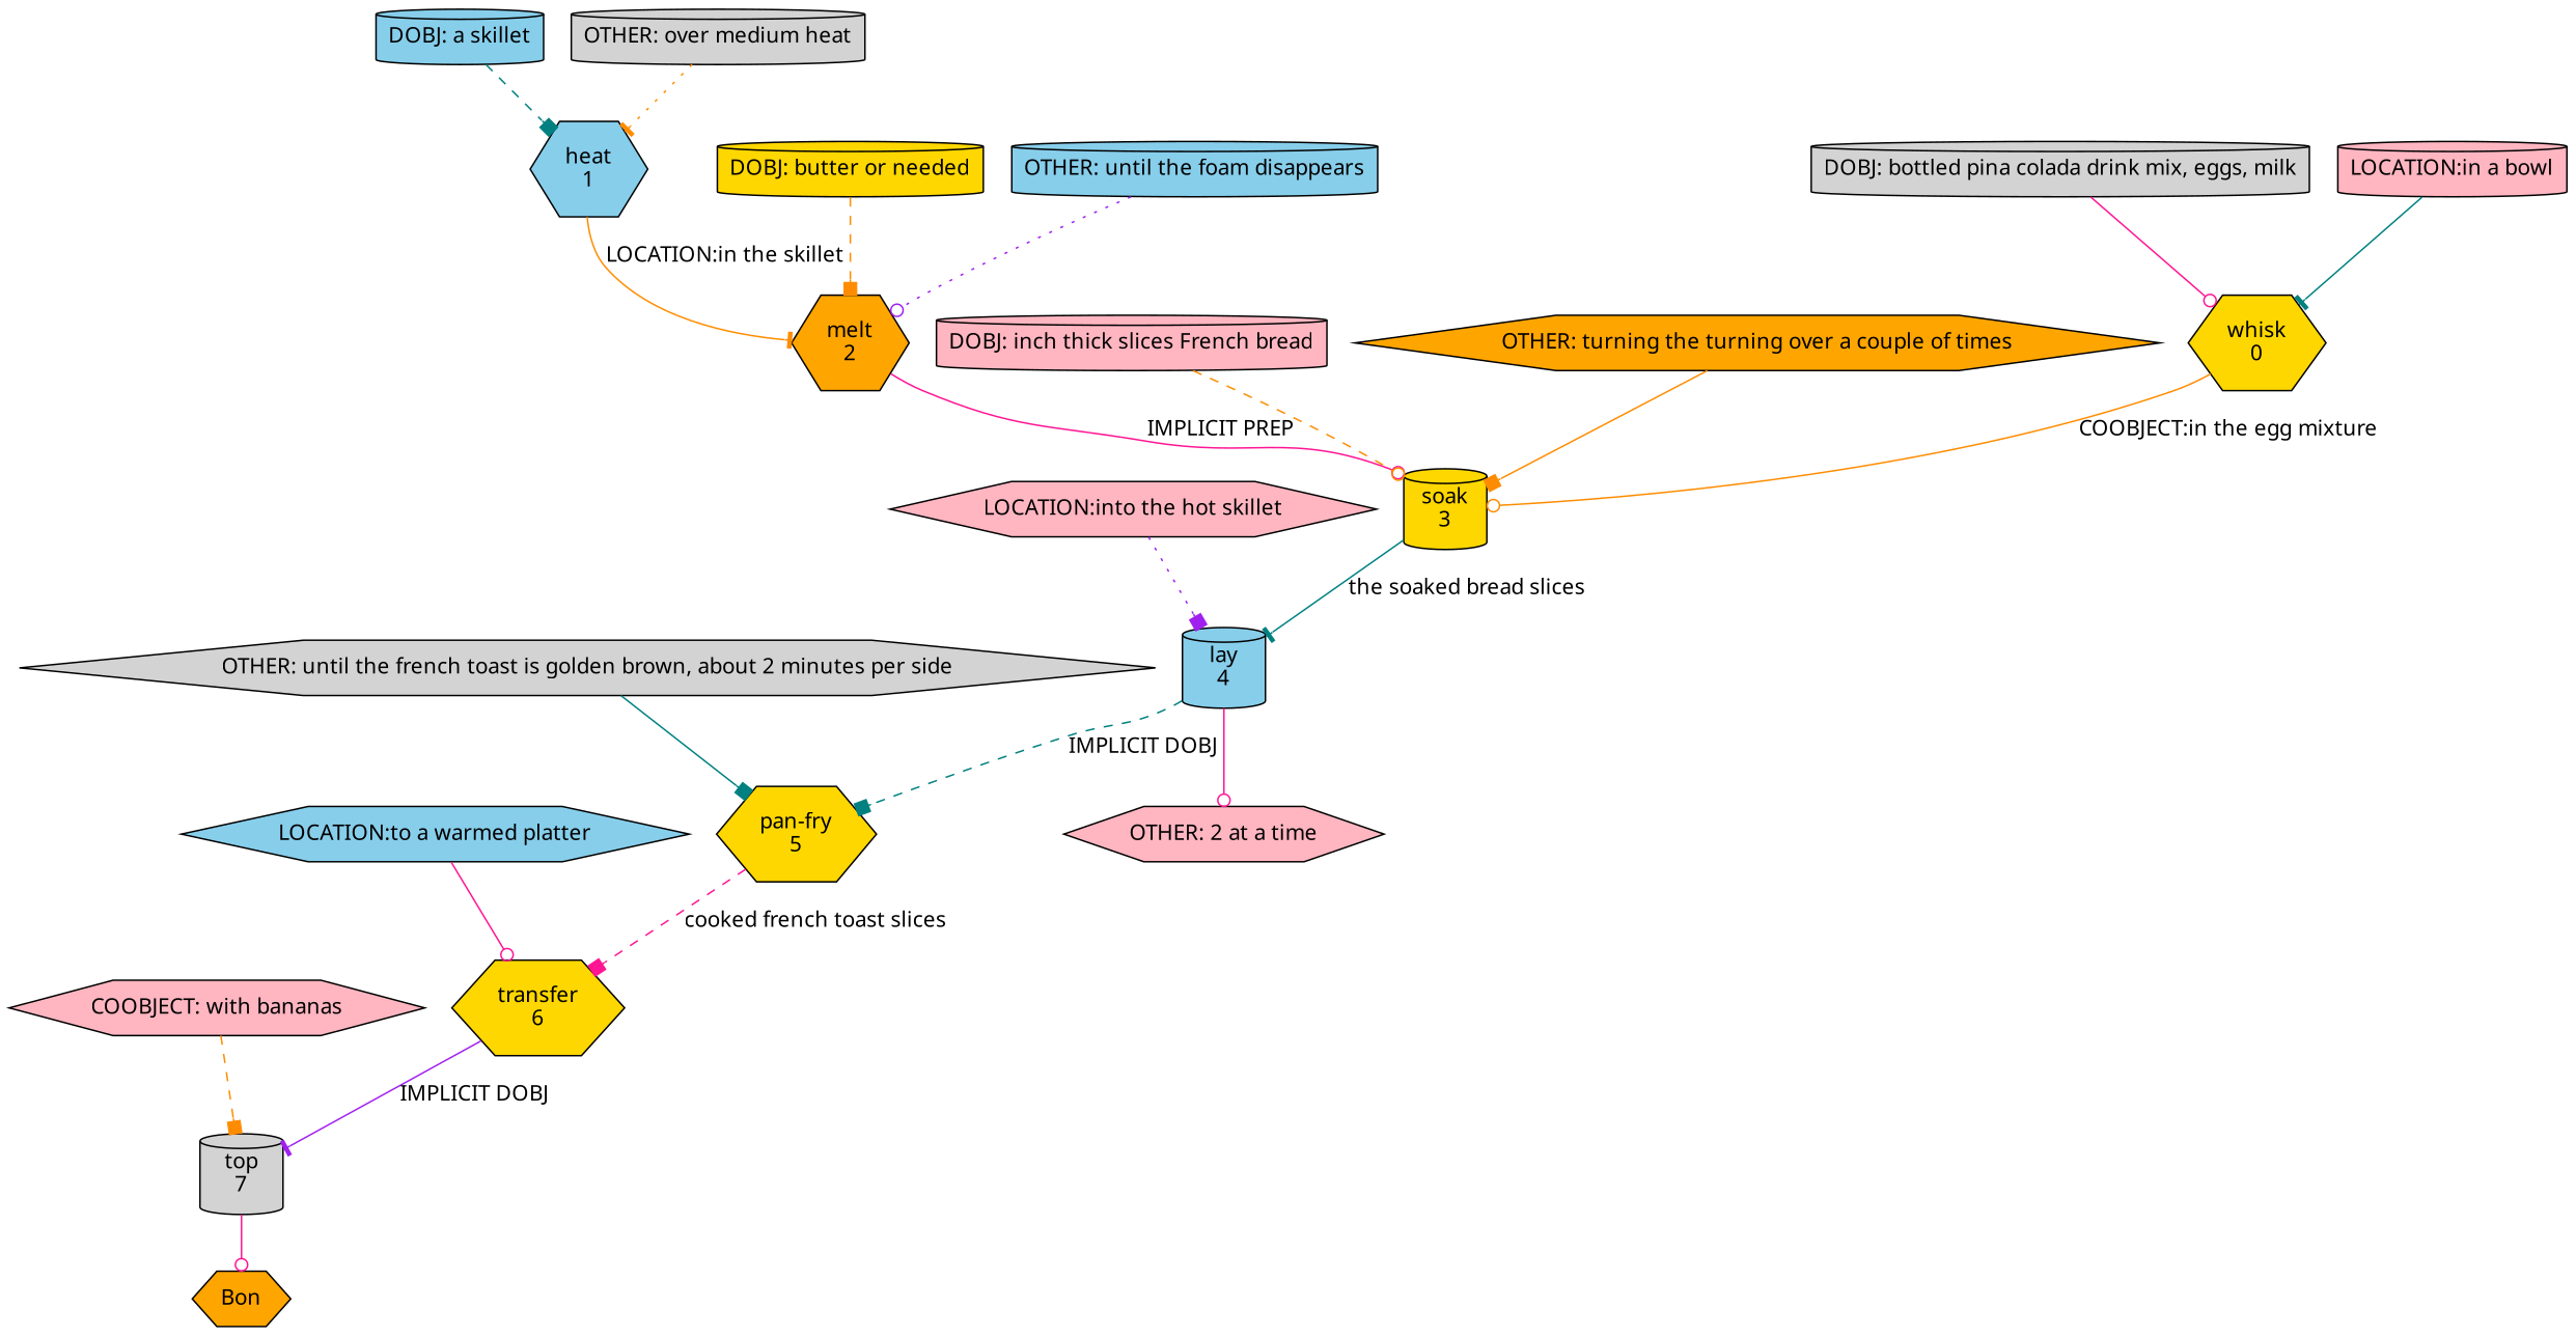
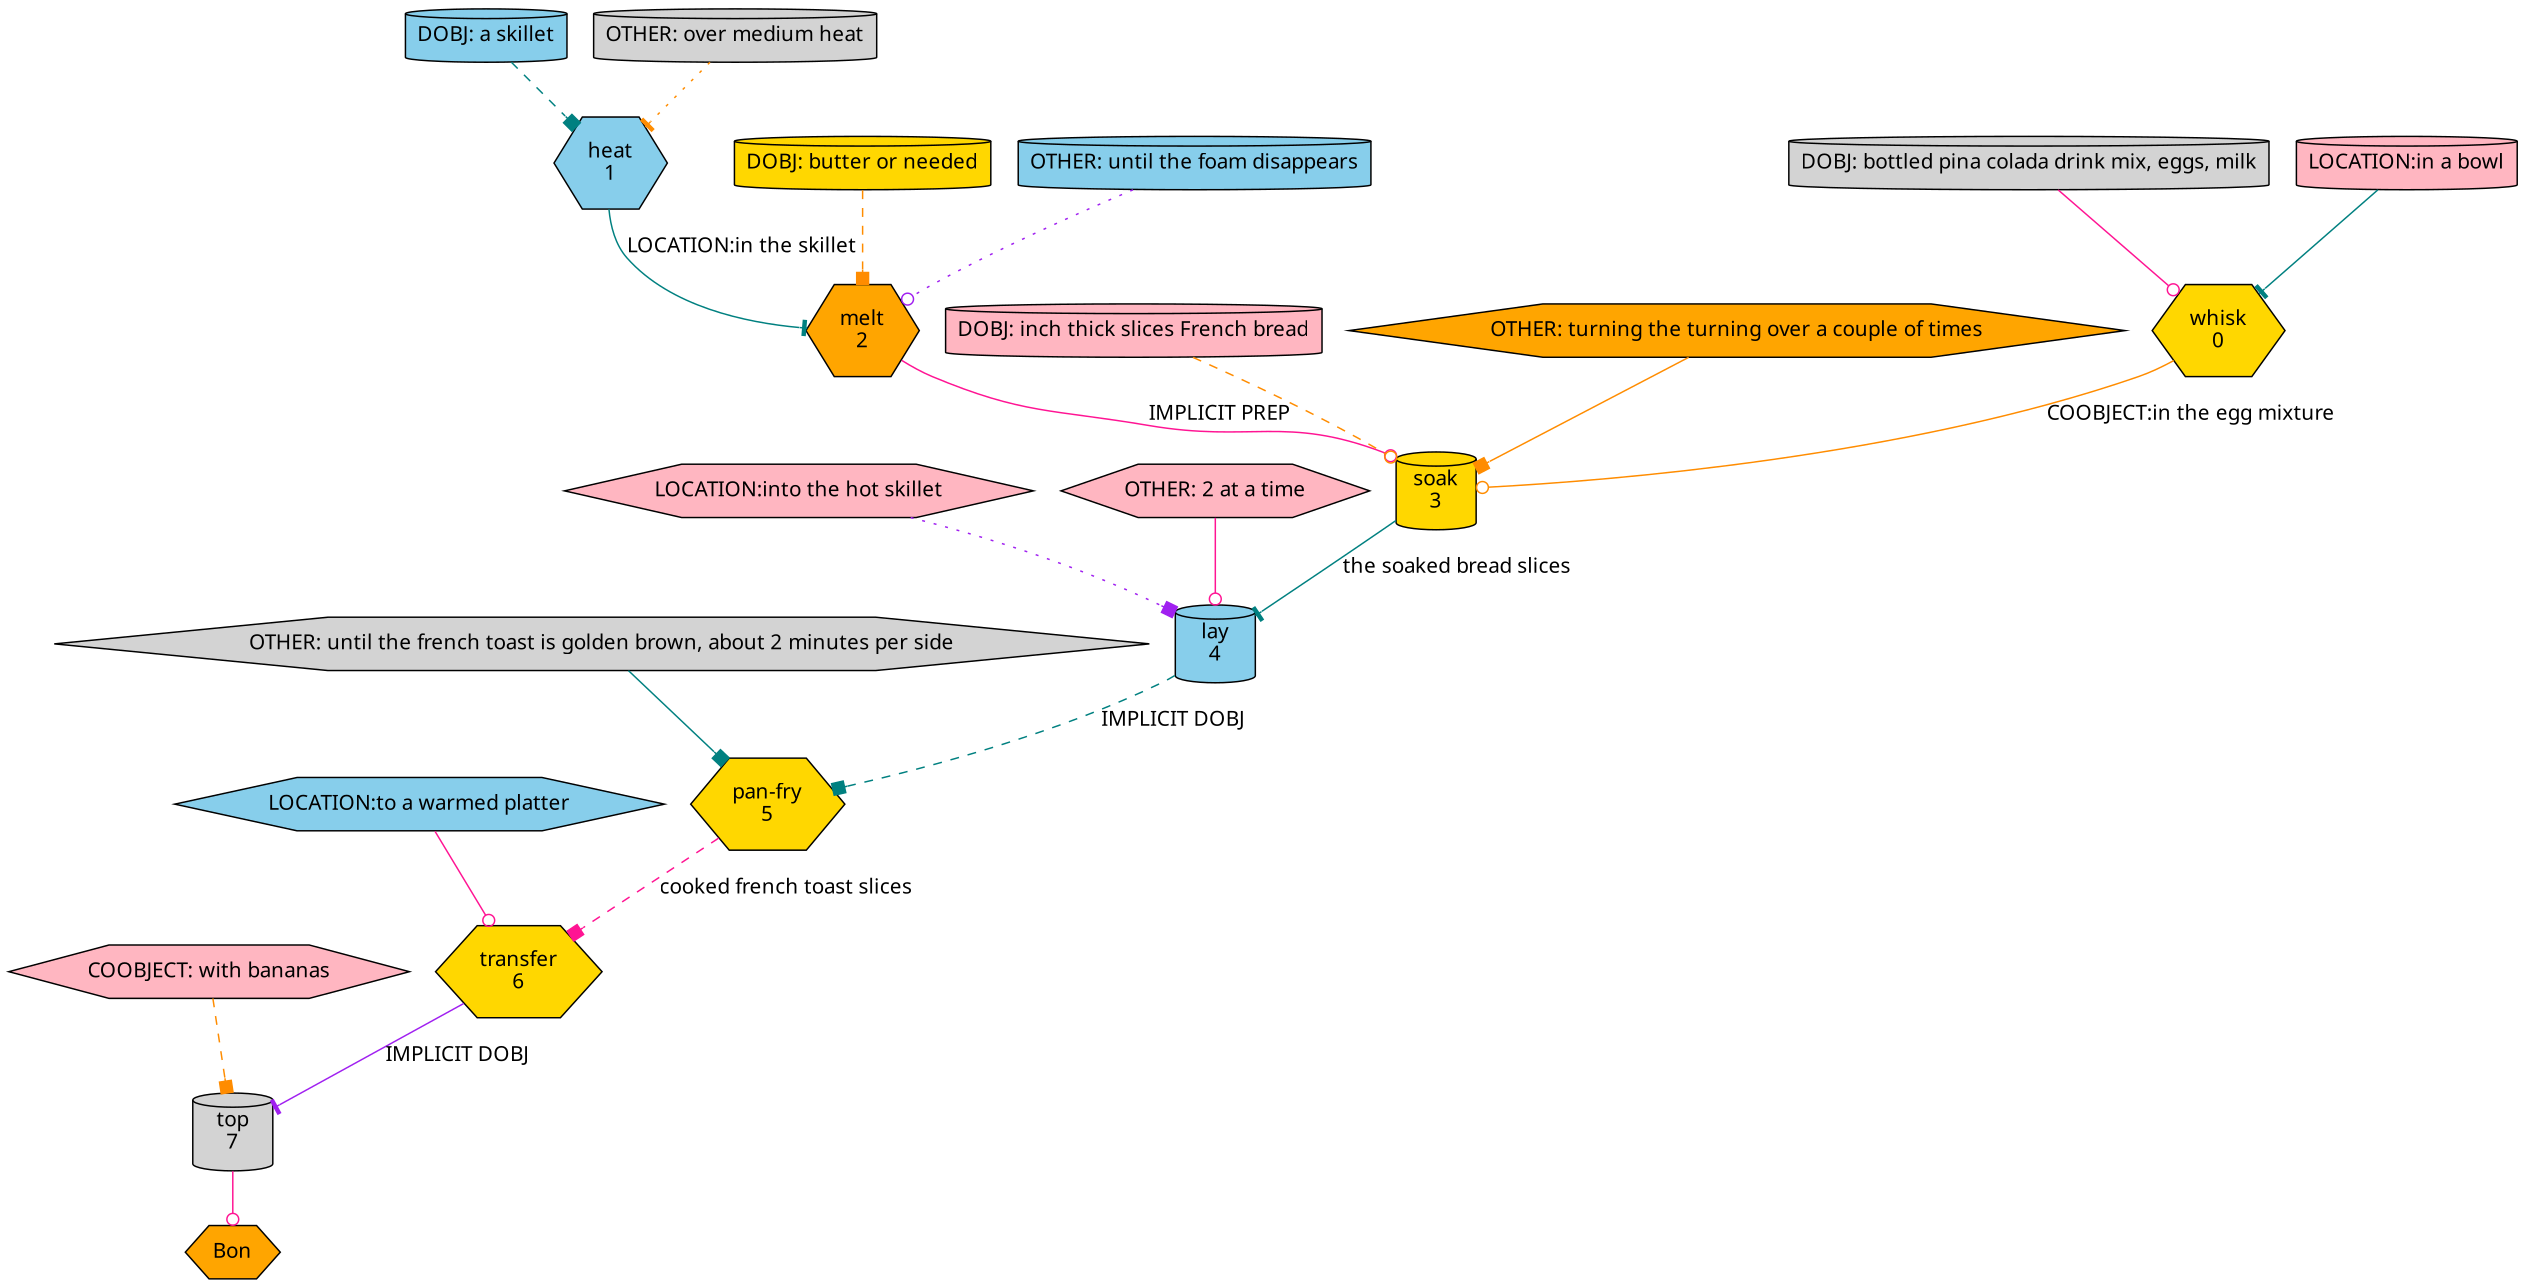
  digraph {
    fontname="Noto Sans"
    node [fillcolor=gold fontname="Noto Sans" shape=hexagon style=filled]
    edge [arrowhead=odot color=darkorange fontname="Noto Sans" style=solid]
    n1 [label="whisk\n0"]
    n2 [label="soak\n3" shape=cylinder]
    n3 [fillcolor=skyblue label="lay\n4" shape=cylinder]
    n4 [fillcolor=skyblue label="heat\n1"]
    n5 [fillcolor=orange label="melt\n2"]
    n6 [label="pan-fry\n5"]
    n7 [label="transfer\n6"]
    n8 [fillcolor=lightgrey label="top\n7" shape=cylinder]
    n9 [fillcolor=orange label=Bon]
    n10 [fillcolor=lightgrey label="DOBJ: bottled pina colada drink mix, eggs, milk" shape=cylinder]
    n11 [fillcolor=lightpink label="LOCATION:in a bowl" shape=cylinder]
    n12 [fillcolor=skyblue label="DOBJ: a skillet" shape=cylinder]
    n13 [fillcolor=lightgrey label="OTHER: over medium heat" shape=cylinder]
    n14 [label="DOBJ: butter or needed" shape=cylinder]
    n15 [fillcolor=skyblue label="OTHER: until the foam disappears" shape=cylinder]
    n16 [fillcolor=lightpink label="DOBJ: inch thick slices French bread" shape=cylinder]
    n17 [fillcolor=orange label="OTHER: turning the turning over a couple of times"]
    n18 [fillcolor=lightpink label="LOCATION:into the hot skillet"]
    n19 [fillcolor=lightpink label="OTHER: 2 at a time"]
    n20 [fillcolor=lightgrey label="OTHER: until the french toast is golden brown, about 2 minutes per side"]
    n21 [fillcolor=skyblue label="LOCATION:to a warmed platter"]
    n22 [fillcolor=lightpink label="COOBJECT: with bananas"]
    n1 -> n2 [label="COOBJECT:in the egg mixture"]
    n2 -> n3 [arrowhead=tee color=teal label="the soaked bread slices"]
    n3 -> n6 [arrowhead=box color=teal label="IMPLICIT DOBJ" style=dashed]
-   n4 -> n5 [arrowhead=tee label="LOCATION:in the skillet"]
+   n4 -> n5 [arrowhead=tee color=teal label="LOCATION:in the skillet"]
    n5 -> n2 [color=deeppink label="IMPLICIT PREP"]
    n6 -> n7 [arrowhead=box color=deeppink label="cooked french toast slices" style=dashed]
    n7 -> n8 [arrowhead=tee color=purple label="IMPLICIT DOBJ"]
    n8 -> n9 [color=deeppink]
    n10 -> n1 [color=deeppink]
    n11 -> n1 [arrowhead=tee color=teal]
    n12 -> n4 [arrowhead=box color=teal style=dashed]
    n13 -> n4 [arrowhead=tee style=dotted]
    n14 -> n5 [arrowhead=box style=dashed]
    n15 -> n5 [color=purple style=dotted]
    n16 -> n2 [style=dashed]
    n17 -> n2 [arrowhead=box]
    n18 -> n3 [arrowhead=box color=purple style=dotted]
-   n3 -> n19 [color=deeppink]
+   n19 -> n3 [color=deeppink]
    n20 -> n6 [arrowhead=box color=teal]
    n21 -> n7 [color=deeppink]
    n22 -> n8 [arrowhead=box style=dashed]
  }
